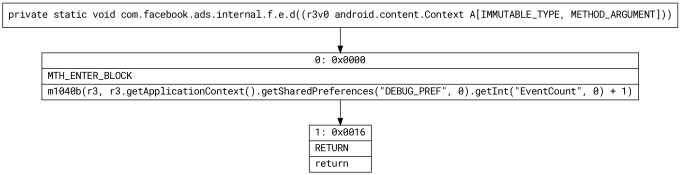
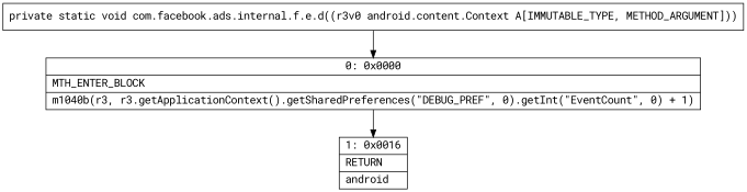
  digraph {
    fontname="Roboto Mono"
    node [shape=record fontname="Roboto Mono"]
    edge [fontname="Roboto Mono"]
    n1 [label="{0\:\ 0x0000|MTH_ENTER_BLOCK\l|m1040b(r3, r3.getApplicationContext().getSharedPreferences(\"DEBUG_PREF\", 0).getInt(\"EventCount\", 0) + 1)\l}"]
-   n2 [label="{1\:\ 0x0016|RETURN\l|return\l}"]
+   n2 [label="{1\:\ 0x0016|RETURN\l|android\l}"]
    n3 [label="{private static void com.facebook.ads.internal.f.e.d((r3v0 android.content.Context A[IMMUTABLE_TYPE, METHOD_ARGUMENT])) }"]
    n1 -> n2
    n3 -> n1
  }
